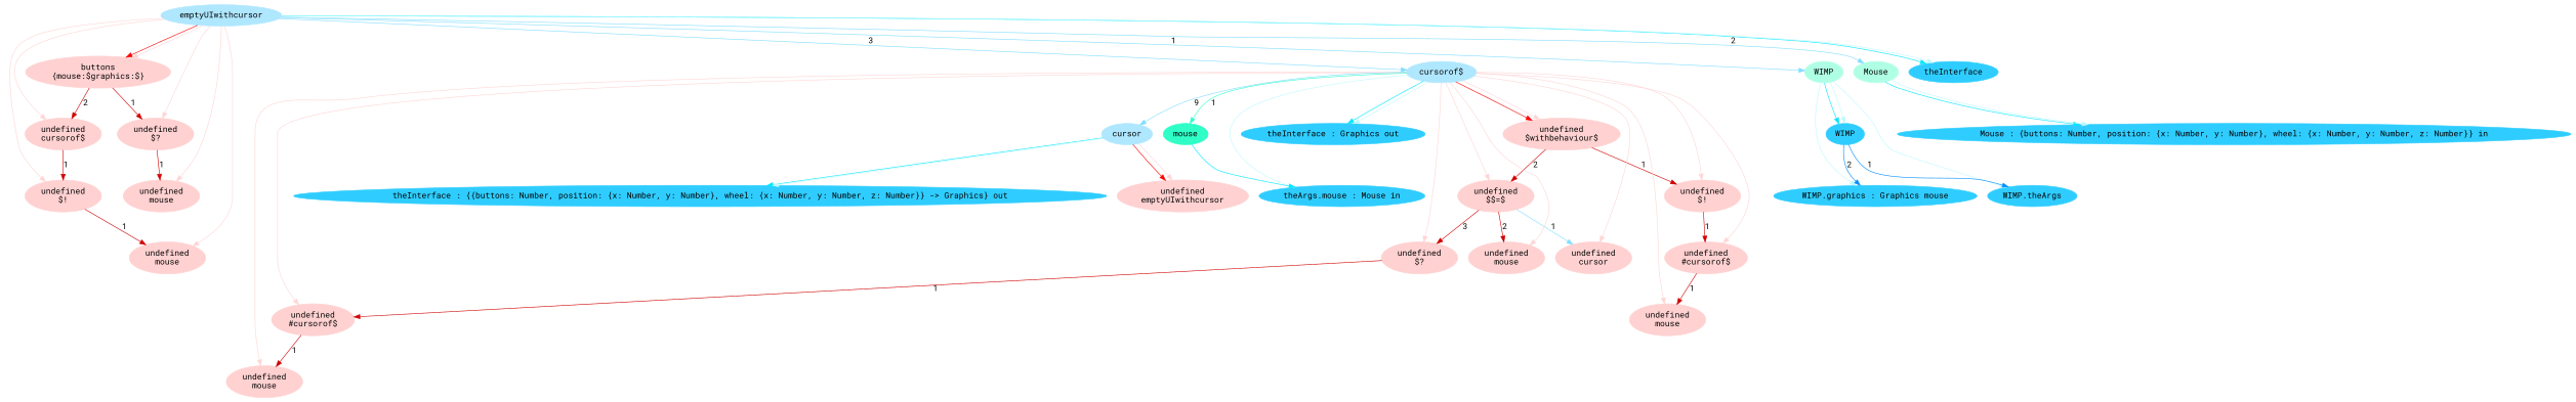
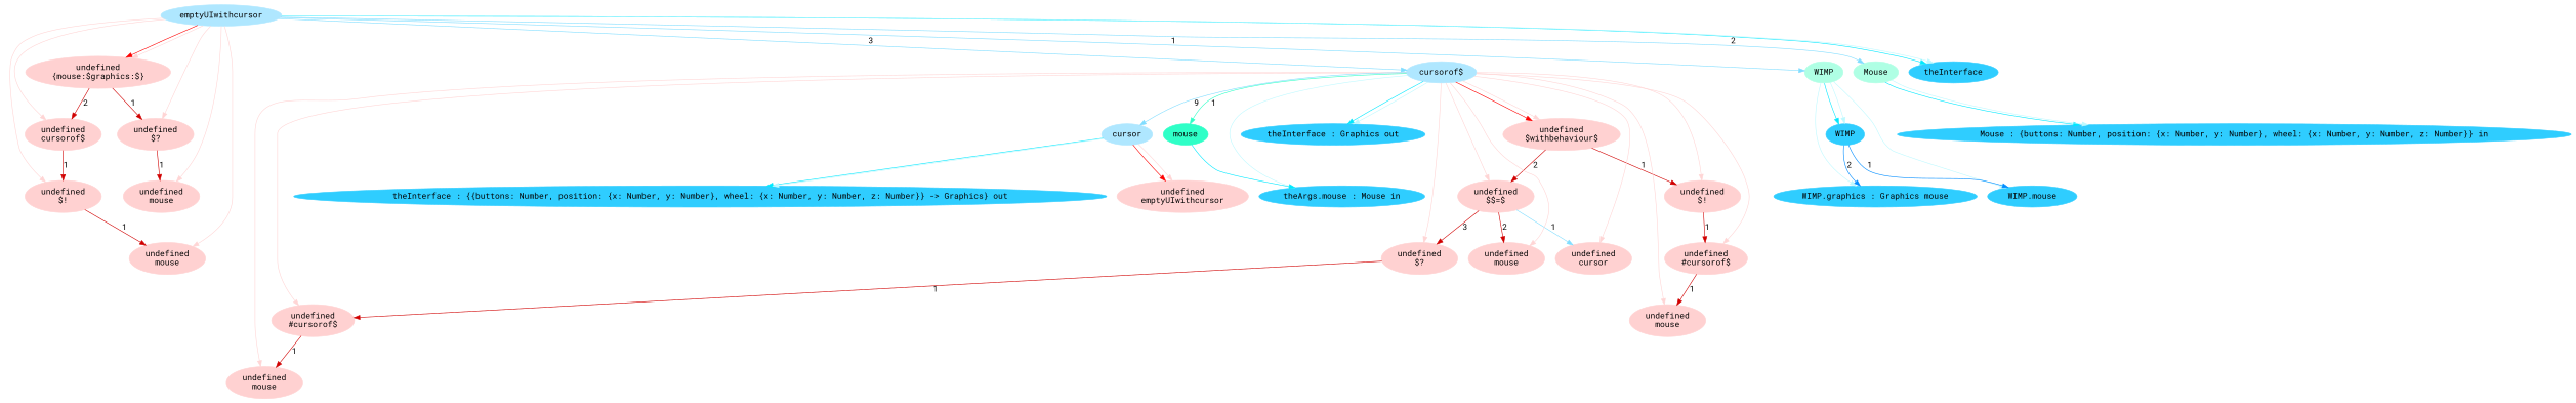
  digraph {
    fontname="Roboto Mono"
    node [color="#ffd1d1" fontname="Roboto Mono" shape=ellipse style=filled]
    edge [arrowHead=normal arrowsize=1 color="#ffd5d5" dir=forward fontname="Roboto Mono"]
    n1 [label="undefined\nemptyUIwithcursor"]
    n2 [label="undefined\n$withbehaviour$"]
    n3 [label="undefined\n$!"]
    n4 [label="undefined\n$$=$"]
    n5 [label="undefined\n#cursorof$"]
    n6 [label="undefined\ncursor"]
    n7 [label="undefined\nmouse"]
    n8 [label="undefined\n$?"]
    n9 [label="undefined\nmouse"]
    n10 [label="undefined\n#cursorof$"]
    n11 [label="undefined\nmouse"]
-   n12 [label="buttons\n{mouse:$graphics:$}"]
+   n12 [label="undefined\n{mouse:$graphics:$}"]
    n13 [label="undefined\n$?"]
    n14 [label="undefined\ncursorof$"]
    n15 [label="undefined\nmouse"]
    n16 [label="undefined\n$!"]
    n17 [label="undefined\nmouse"]
    n18 [color="#afe7ff" label=emptyUIwithcursor]
    n19 [color="#afe7ff" label="cursorof$"]
    n20 [color="#afffe4" label=WIMP]
    n21 [color="#afffe4" label=Mouse]
    n22 [color="#2fcdff" label=theInterface]
    n23 [color="#afe7ff" label=cursor]
    n24 [color="#2fffc7" label=mouse]
    n25 [color="#2fcdff" label="theArgs.mouse : Mouse in"]
    n26 [color="#2fcdff" label="theInterface : Graphics out"]
    n27 [color="#2fcdff" label=WIMP]
-   n28 [color="#2fcdff" label="WIMP.theArgs"]
+   n28 [color="#2fcdff" label="WIMP.mouse"]
    n29 [color="#2fcdff" label="WIMP.graphics : Graphics mouse"]
    n30 [color="#2fcdff" label="Mouse : {buttons: Number, position: {x: Number, y: Number}, wheel: {x: Number, y: Number, z: Number}} in"]
    n31 [color="#2fcdff" label="theInterface : {{buttons: Number, position: {x: Number, y: Number}, wheel: {x: Number, y: Number, z: Number}} -> Graphics} out"]
    n2 -> n3 [color="#d00000" label=1]
    n2 -> n4 [color="#d00000" label=2]
    n3 -> n5 [color="#d00000" label=1]
    n4 -> n6 [color="#81ddff" label=1]
    n4 -> n7 [color="#d00000" label=2]
    n4 -> n8 [color="#d00000" label=3]
    n5 -> n9 [color="#d00000" label=1]
    n8 -> n10 [color="#d00000" label=1]
    n10 -> n11 [color="#d00000" label=1]
    n12 -> n13 [color="#d00000" label=1]
    n12 -> n14 [color="#d00000" label=2]
    n13 -> n15 [color="#d00000" label=1]
    n14 -> n16 [color="#d00000" label=1]
    n16 -> n17 [color="#d00000" label=1]
    n18 -> n12 [color="#ff0000"]
    n18 -> n12
    n18 -> n13
    n18 -> n14
    n18 -> n15
    n18 -> n16
    n18 -> n17
    n18 -> n19 [color="#81ddff" label=3]
    n18 -> n20 [color="#81ddff" label=1]
    n18 -> n21 [color="#81ddff" label=2]
    n18 -> n22 [color="#00e8ff"]
    n18 -> n22 [color="#bef9ff"]
    n19 -> n2 [color="#ff0000"]
    n19 -> n2
    n19 -> n3
    n19 -> n4
    n19 -> n5
    n19 -> n6
    n19 -> n7
    n19 -> n8
    n19 -> n9
    n19 -> n10
    n19 -> n11
    n19 -> n23 [color="#81ddff" label=9]
    n19 -> n24 [color="#2fffc7" label=1]
    n19 -> n25 [color="#bef9ff"]
    n19 -> n26 [color="#00e8ff"]
    n19 -> n26 [color="#bef9ff"]
    n20 -> n27 [color="#00e8ff"]
    n20 -> n27 [color="#bef9ff"]
    n20 -> n28 [color="#bef9ff"]
    n20 -> n29 [color="#bef9ff"]
    n21 -> n30 [color="#00e8ff"]
    n21 -> n30 [color="#bef9ff"]
    n23 -> n1 [color="#ff0000"]
    n23 -> n1
    n23 -> n31 [color="#00e8ff"]
    n23 -> n31 [color="#bef9ff"]
    n24 -> n25 [color="#00e8ff"]
    n27 -> n28 [color="#008cff" label=1]
    n27 -> n29 [color="#008cff" label=2]
  }
